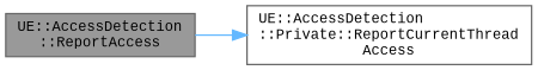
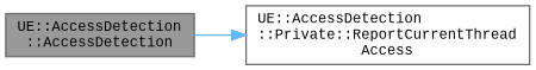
  digraph {
    rankdir=LR
    fontname="Liberation Mono"
    node [fontname="Liberation Mono" fontsize=10 shape=box style=filled]
-   n1 [color=gray40 fillcolor=grey60 fontcolor=black height=0.2 label="UE::AccessDetection\l::ReportAccess" width=0.4]
+   n1 [color=gray40 fillcolor=grey60 fontcolor=black height=0.2 label="UE::AccessDetection\l::AccessDetection" width=0.4]
    n2 [color=grey40 fillcolor=white height=0.2 label="UE::AccessDetection\l::Private::ReportCurrentThread\lAccess" width=0.4]
    n1 -> n2 [color=steelblue1 fontname="Liberation Mono" fontsize=10 labelfontname=Helvetica labelfontsize=10 style=solid]
  }
